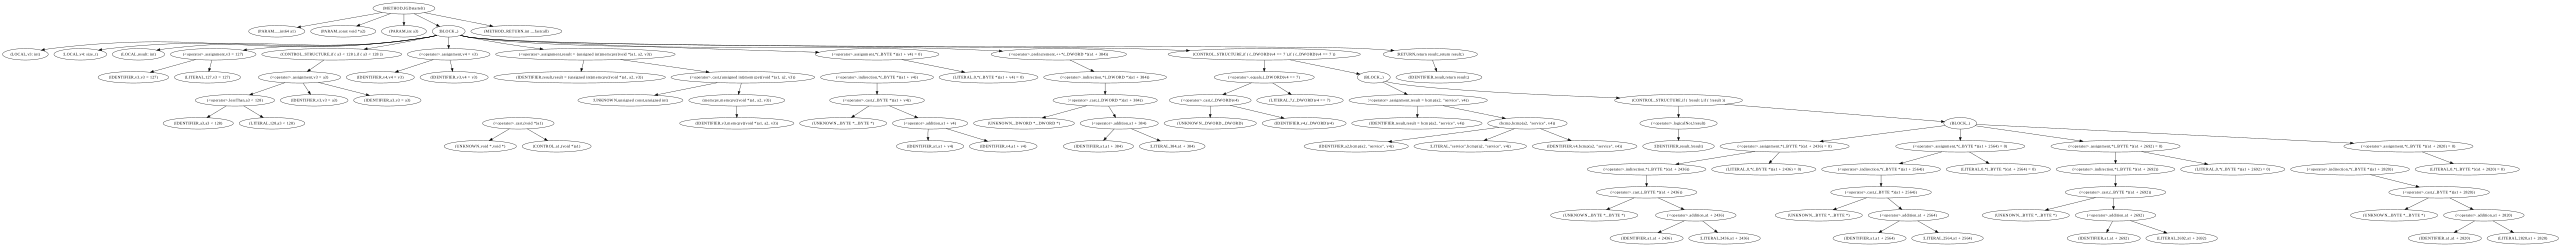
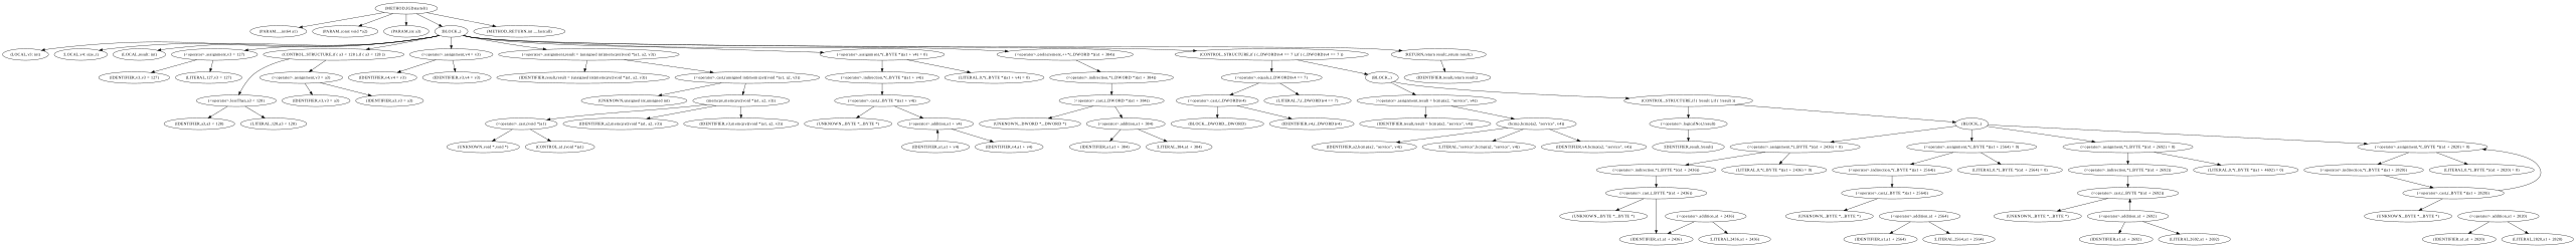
  digraph {
    fontname="Liberation Serif"
    node [fontname="Liberation Serif"]
    edge [fontname="Liberation Serif"]
    n1 [label="(METHOD,IGDstartelt)"]
    n2 [label="(PARAM,__int64 a1)"]
    n3 [label="(PARAM,const void *a2)"]
    n4 [label="(PARAM,int a3)"]
    n5 [label="(BLOCK,,)"]
    n6 [label="(METHOD_RETURN,int __fastcall)"]
    n7 [label="(LOCAL,v3: int)"]
    n8 [label="(LOCAL,v4: size_t)"]
    n9 [label="(LOCAL,result: int)"]
    n10 [label="(<operator>.assignment,v3 = 127)"]
    n11 [label="(CONTROL_STRUCTURE,if ( a3 < 128 ),if ( a3 < 128 ))"]
    n12 [label="(<operator>.assignment,v4 = v3)"]
    n13 [label="(<operator>.assignment,result = (unsigned int)memcpy((void *)a1, a2, v3))"]
    n14 [label="(<operator>.assignment,*(_BYTE *)(a1 + v4) = 0)"]
    n15 [label="(<operator>.preIncrement,++*(_DWORD *)(a1 + 384))"]
    n16 [label="(CONTROL_STRUCTURE,if ( (_DWORD)v4 == 7 ),if ( (_DWORD)v4 == 7 ))"]
    n17 [label="(RETURN,return result;,return result;)"]
    n18 [label="(IDENTIFIER,v3,v3 = 127)"]
    n19 [label="(LITERAL,127,v3 = 127)"]
    n20 [label="(<operator>.lessThan,a3 < 128)"]
    n21 [label="(<operator>.assignment,v3 = a3)"]
    n22 [label="(IDENTIFIER,v4,v4 = v3)"]
    n23 [label="(IDENTIFIER,v3,v4 = v3)"]
    n24 [label="(IDENTIFIER,result,result = (unsigned int)memcpy((void *)a1, a2, v3))"]
    n25 [label="(<operator>.cast,(unsigned int)memcpy((void *)a1, a2, v3))"]
    n26 [label="(<operator>.indirection,*(_BYTE *)(a1 + v4))"]
    n27 [label="(LITERAL,0,*(_BYTE *)(a1 + v4) = 0)"]
    n28 [label="(<operator>.indirection,*(_DWORD *)(a1 + 384))"]
    n29 [label="(<operator>.equals,(_DWORD)v4 == 7)"]
    n30 [label="(BLOCK,,)"]
    n31 [label="(IDENTIFIER,result,return result;)"]
    n32 [label="(IDENTIFIER,a3,a3 < 128)"]
    n33 [label="(LITERAL,128,a3 < 128)"]
    n34 [label="(IDENTIFIER,v3,v3 = a3)"]
    n35 [label="(IDENTIFIER,a3,v3 = a3)"]
-   n36 [label="(UNKNOWN,unsigned const,unsigned int)"]
+   n36 [label="(UNKNOWN,unsigned int,unsigned int)"]
    n37 [label="(memcpy,memcpy((void *)a1, a2, v3))"]
    n38 [label="(<operator>.cast,(void *)a1)"]
+   n39 [label="(IDENTIFIER,a2,memcpy((void *)a1, a2, v3))"]
    n40 [label="(IDENTIFIER,v3,memcpy((void *)a1, a2, v3))"]
    n41 [label="(UNKNOWN,void *,void *)"]
    n42 [label="(CONTROL,a1,(void *)a1)"]
    n43 [label="(<operator>.cast,(_BYTE *)(a1 + v4))"]
    n44 [label="(UNKNOWN,_BYTE *,_BYTE *)"]
    n45 [label="(<operator>.addition,a1 + v4)"]
    n46 [label="(IDENTIFIER,a1,a1 + v4)"]
    n47 [label="(IDENTIFIER,v4,a1 + v4)"]
    n48 [label="(<operator>.cast,(_DWORD *)(a1 + 384))"]
    n49 [label="(UNKNOWN,_DWORD *,_DWORD *)"]
    n50 [label="(<operator>.addition,a1 + 384)"]
    n51 [label="(IDENTIFIER,a1,a1 + 384)"]
    n52 [label="(LITERAL,384,a1 + 384)"]
    n53 [label="(<operator>.cast,(_DWORD)v4)"]
    n54 [label="(LITERAL,7,(_DWORD)v4 == 7)"]
    n55 [label="(<operator>.assignment,result = bcmp(a2, \"service\", v4))"]
    n56 [label="(CONTROL_STRUCTURE,if ( !result ),if ( !result ))"]
-   n57 [label="(UNKNOWN,_DWORD,_DWORD)"]
+   n57 [label="(BLOCK,_DWORD,_DWORD)"]
    n58 [label="(IDENTIFIER,v4,(_DWORD)v4)"]
    n59 [label="(IDENTIFIER,result,result = bcmp(a2, \"service\", v4))"]
    n60 [label="(bcmp,bcmp(a2, \"service\", v4))"]
    n61 [label="(<operator>.logicalNot,!result)"]
    n62 [label="(BLOCK,,)"]
    n63 [label="(IDENTIFIER,a2,bcmp(a2, \"service\", v4))"]
    n64 [label="(LITERAL,\"service\",bcmp(a2, \"service\", v4))"]
    n65 [label="(IDENTIFIER,v4,bcmp(a2, \"service\", v4))"]
    n66 [label="(IDENTIFIER,result,!result)"]
    n67 [label="(<operator>.assignment,*(_BYTE *)(a1 + 2436) = 0)"]
    n68 [label="(<operator>.assignment,*(_BYTE *)(a1 + 2564) = 0)"]
    n69 [label="(<operator>.assignment,*(_BYTE *)(a1 + 2692) = 0)"]
    n70 [label="(<operator>.assignment,*(_BYTE *)(a1 + 2820) = 0)"]
    n71 [label="(<operator>.indirection,*(_BYTE *)(a1 + 2436))"]
    n72 [label="(LITERAL,0,*(_BYTE *)(a1 + 2436) = 0)"]
    n73 [label="(<operator>.indirection,*(_BYTE *)(a1 + 2564))"]
    n74 [label="(LITERAL,0,*(_BYTE *)(a1 + 2564) = 0)"]
    n75 [label="(<operator>.indirection,*(_BYTE *)(a1 + 2692))"]
-   n76 [label="(LITERAL,0,*(_BYTE *)(a1 + 2692) = 0)"]
+   n76 [label="(LITERAL,0,*(_BYTE *)(a1 + 4692) = 0)"]
    n77 [label="(<operator>.indirection,*(_BYTE *)(a1 + 2820))"]
    n78 [label="(LITERAL,0,*(_BYTE *)(a1 + 2820) = 0)"]
    n79 [label="(<operator>.cast,(_BYTE *)(a1 + 2436))"]
    n80 [label="(UNKNOWN,_BYTE *,_BYTE *)"]
    n81 [label="(<operator>.addition,a1 + 2436)"]
    n82 [label="(IDENTIFIER,a1,a1 + 2436)"]
    n83 [label="(LITERAL,2436,a1 + 2436)"]
    n84 [label="(<operator>.cast,(_BYTE *)(a1 + 2564))"]
    n85 [label="(UNKNOWN,_BYTE *,_BYTE *)"]
    n86 [label="(<operator>.addition,a1 + 2564)"]
    n87 [label="(IDENTIFIER,a1,a1 + 2564)"]
    n88 [label="(LITERAL,2564,a1 + 2564)"]
    n89 [label="(<operator>.cast,(_BYTE *)(a1 + 2692))"]
    n90 [label="(UNKNOWN,_BYTE *,_BYTE *)"]
    n91 [label="(<operator>.addition,a1 + 2692)"]
    n92 [label="(IDENTIFIER,a1,a1 + 2692)"]
    n93 [label="(LITERAL,2692,a1 + 2692)"]
    n94 [label="(<operator>.cast,(_BYTE *)(a1 + 2820))"]
    n95 [label="(UNKNOWN,_BYTE *,_BYTE *)"]
    n96 [label="(<operator>.addition,a1 + 2820)"]
    n97 [label="(IDENTIFIER,a1,a1 + 2820)"]
    n98 [label="(LITERAL,2820,a1 + 2820)"]
    n1 -> n2
    n1 -> n3
    n1 -> n4
    n1 -> n5
    n1 -> n6
    n5 -> n7
    n5 -> n8
    n5 -> n9
    n5 -> n10
    n5 -> n11
    n5 -> n12
    n5 -> n13
    n5 -> n14
    n5 -> n15
    n5 -> n16
    n5 -> n17
    n10 -> n18
    n10 -> n19
-   n21 -> n20
+   n11 -> n20
    n11 -> n21
    n12 -> n22
    n12 -> n23
    n13 -> n24
    n13 -> n25
+   n14 -> n26
    n14 -> n27
    n15 -> n28
    n16 -> n29
    n16 -> n30
    n17 -> n31
    n20 -> n32
    n20 -> n33
    n21 -> n34
    n21 -> n35
    n25 -> n36
    n25 -> n37
    n26 -> n43
    n28 -> n48
    n29 -> n53
    n29 -> n54
    n30 -> n55
    n30 -> n56
+   n37 -> n38
+   n37 -> n39
    n37 -> n40
    n38 -> n41
    n38 -> n42
    n43 -> n44
    n43 -> n45
-   n45 -> n46
+   n46 -> n45
    n45 -> n47
    n48 -> n49
    n48 -> n50
    n50 -> n51
    n50 -> n52
    n53 -> n57
    n53 -> n58
    n55 -> n59
    n55 -> n60
    n56 -> n61
    n56 -> n62
    n60 -> n63
    n60 -> n64
    n60 -> n65
    n61 -> n66
    n62 -> n67
    n62 -> n68
    n62 -> n69
    n62 -> n70
    n67 -> n71
    n67 -> n72
    n68 -> n73
    n68 -> n74
    n69 -> n75
    n69 -> n76
+   n70 -> n77
    n70 -> n78
    n71 -> n79
    n73 -> n84
    n75 -> n89
    n77 -> n94
    n79 -> n80
-   n79 -> n81
+   n79 -> n82
    n81 -> n82
    n81 -> n83
    n84 -> n85
-   n84 -> n86
    n86 -> n87
    n86 -> n88
    n89 -> n90
-   n89 -> n91
+   n91 -> n89
    n91 -> n92
    n91 -> n93
    n94 -> n95
-   n94 -> n96
+   n94 -> n70
    n96 -> n97
    n96 -> n98
  }
